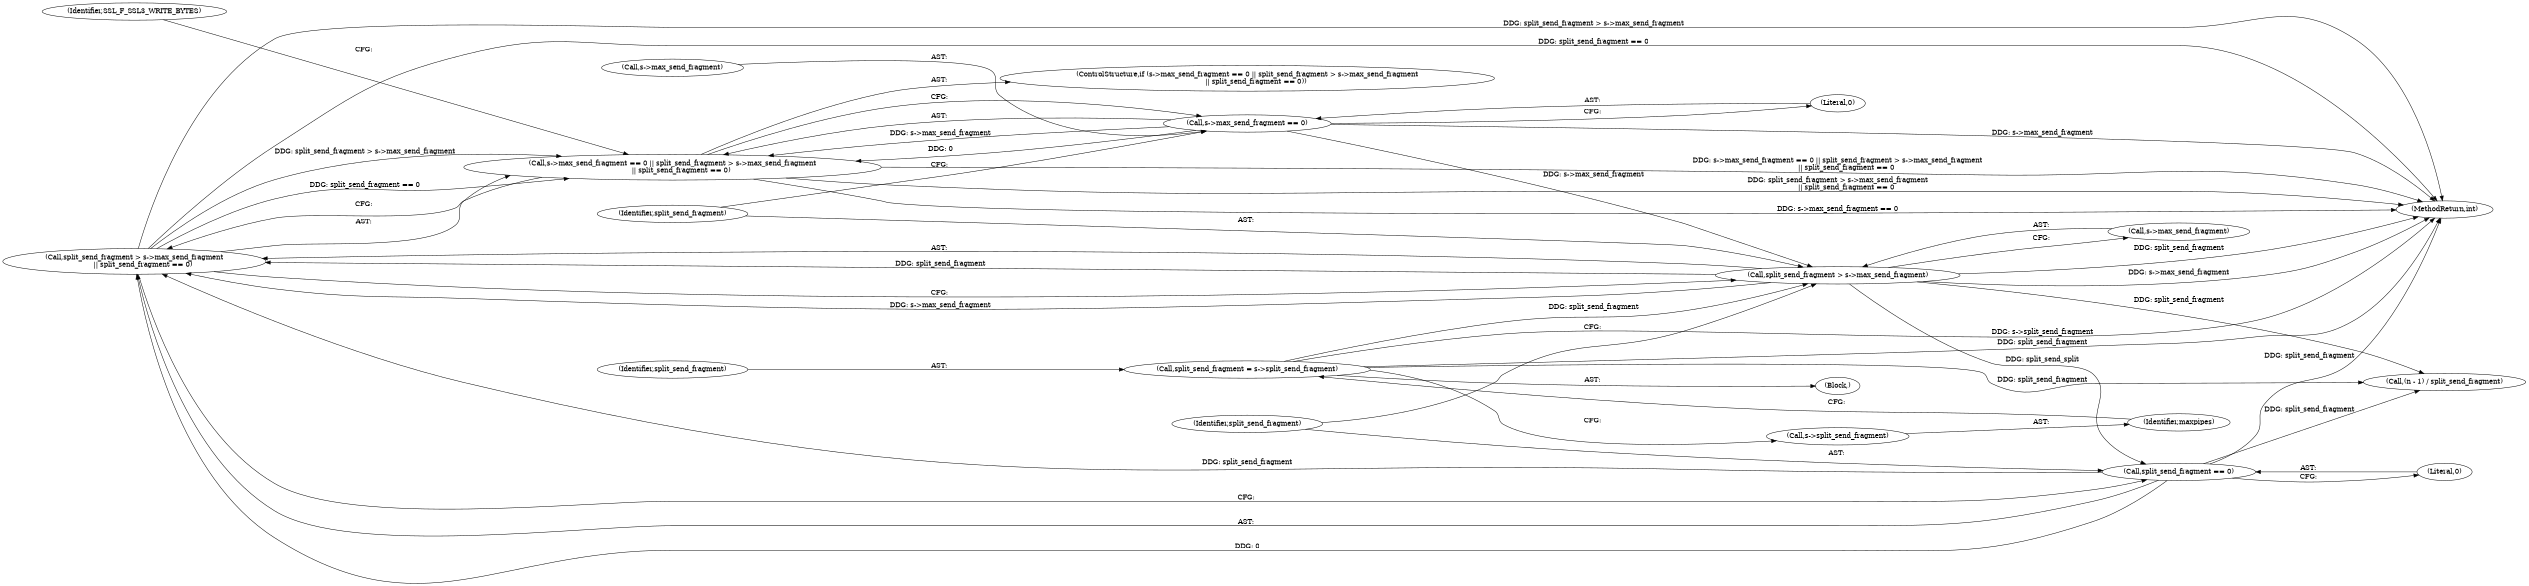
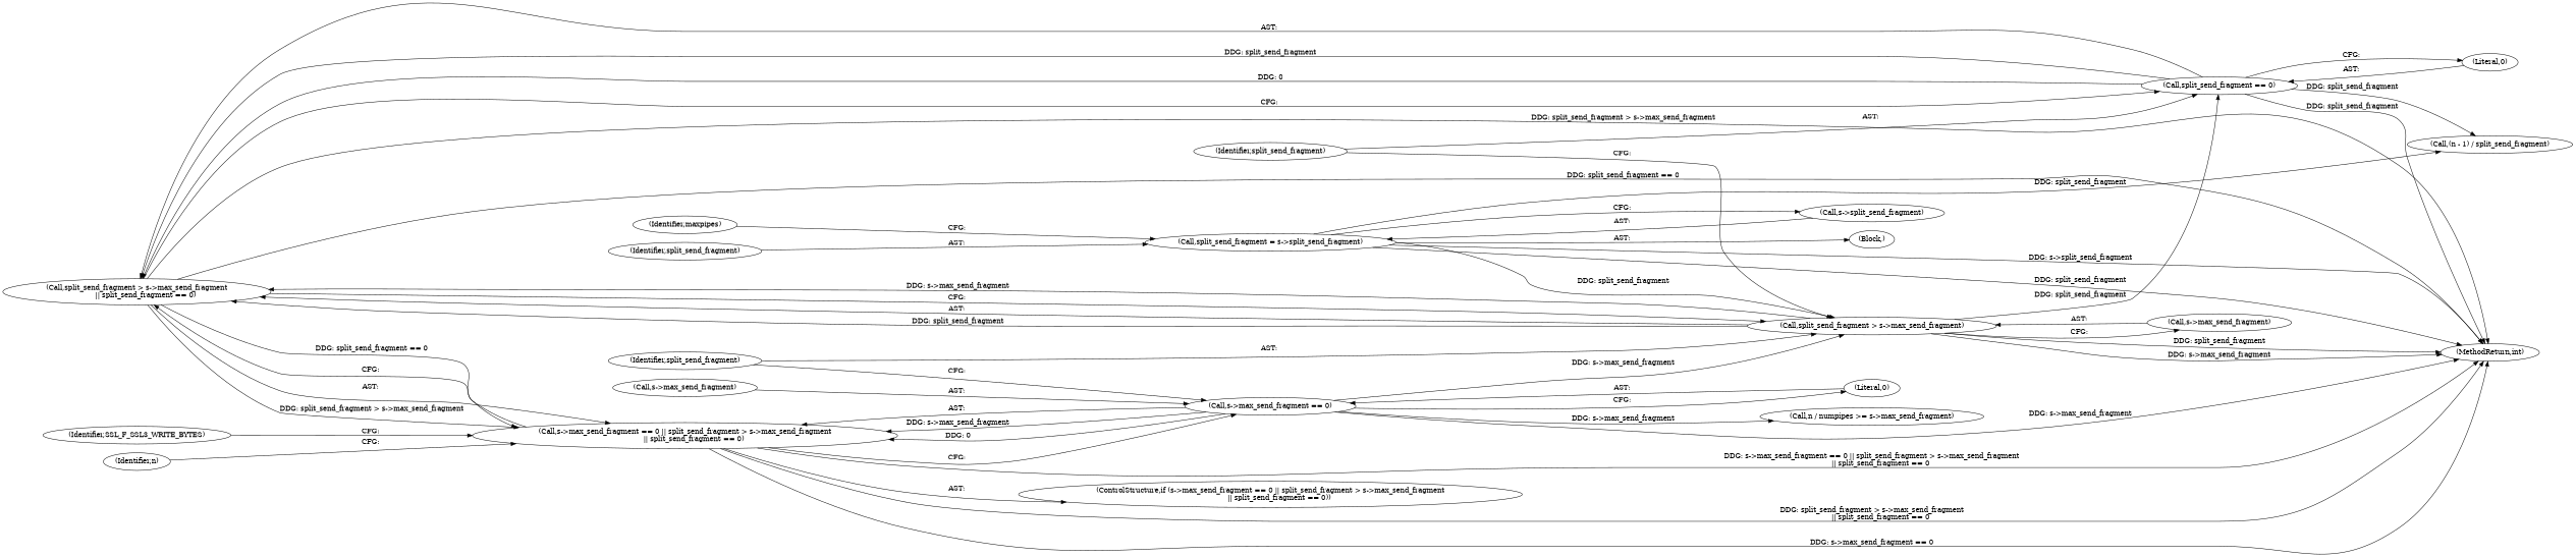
  digraph {
    rankdir=LR
    n1 [label="(Call,split_send_fragment > s->max_send_fragment\n        || split_send_fragment == 0)"]
    n2 [label="(Call,split_send_fragment > s->max_send_fragment)"]
    n3 [label="(Call,split_send_fragment == 0)"]
    n4 [label="(Call,s->max_send_fragment == 0 || split_send_fragment > s->max_send_fragment\n        || split_send_fragment == 0)"]
    n5 [label="(MethodReturn,int)"]
    n6 [label="(Call,(n - 1) / split_send_fragment)"]
    n7 [label="(Call,s->max_send_fragment)"]
    n8 [label="(Literal,0)"]
    n9 [label="(Call,s->max_send_fragment == 0)"]
    n10 [label="(ControlStructure,if (s->max_send_fragment == 0 || split_send_fragment > s->max_send_fragment\n        || split_send_fragment == 0))"]
+   n11 [label="(Call,n / numpipes >= s->max_send_fragment)"]
    n12 [label="(Call,split_send_fragment = s->split_send_fragment)"]
    n13 [label="(Block,)"]
    n14 [label="(Call,s->split_send_fragment)"]
    n15 [label="(Literal,0)"]
    n16 [label="(Call,s->max_send_fragment)"]
    n17 [label="(Identifier,split_send_fragment)"]
    n18 [label="(Identifier,SSL_F_SSL3_WRITE_BYTES)"]
    n19 [label="(Identifier,split_send_fragment)"]
+   n20 [label="(Identifier,n)"]
    n21 [label="(Identifier,maxpipes)"]
    n22 [label="(Identifier,split_send_fragment)"]
    n1 -> n2 [label="CFG: "]
    n1 -> n3 [label="CFG: "]
    n1 -> n4 [label="AST: "]
    n1 -> n4 [label="DDG: split_send_fragment > s->max_send_fragment"]
    n1 -> n4 [label="DDG: split_send_fragment == 0"]
    n1 -> n5 [label="DDG: split_send_fragment > s->max_send_fragment"]
    n1 -> n5 [label="DDG: split_send_fragment == 0"]
    n2 -> n1 [label="AST: "]
    n2 -> n1 [label="DDG: split_send_fragment"]
    n2 -> n1 [label="DDG: s->max_send_fragment"]
-   n2 -> n3 [label="DDG: split_send_split"]
+   n2 -> n3 [label="DDG: split_send_fragment"]
    n2 -> n5 [label="DDG: split_send_fragment"]
    n2 -> n5 [label="DDG: s->max_send_fragment"]
-   n2 -> n6 [label="DDG: split_send_fragment"]
    n2 -> n7 [label="CFG: "]
    n3 -> n1 [label="AST: "]
    n3 -> n1 [label="DDG: split_send_fragment"]
    n3 -> n1 [label="DDG: 0"]
    n3 -> n5 [label="DDG: split_send_fragment"]
    n3 -> n6 [label="DDG: split_send_fragment"]
    n3 -> n8 [label="CFG: "]
    n4 -> n1 [label="CFG: "]
    n4 -> n5 [label="DDG: s->max_send_fragment == 0"]
    n4 -> n5 [label="DDG: s->max_send_fragment == 0 || split_send_fragment > s->max_send_fragment\n        || split_send_fragment == 0"]
    n4 -> n5 [label="DDG: split_send_fragment > s->max_send_fragment\n        || split_send_fragment == 0"]
    n4 -> n9 [label="CFG: "]
    n4 -> n10 [label="AST: "]
    n7 -> n2 [label="AST: "]
    n8 -> n3 [label="AST: "]
    n9 -> n2 [label="DDG: s->max_send_fragment"]
    n9 -> n4 [label="AST: "]
    n9 -> n4 [label="DDG: s->max_send_fragment"]
    n9 -> n4 [label="DDG: 0"]
    n9 -> n5 [label="DDG: s->max_send_fragment"]
+   n9 -> n11 [label="DDG: s->max_send_fragment"]
    n9 -> n15 [label="CFG: "]
    n12 -> n2 [label="DDG: split_send_fragment"]
    n12 -> n5 [label="DDG: s->split_send_fragment"]
    n12 -> n5 [label="DDG: split_send_fragment"]
    n12 -> n6 [label="DDG: split_send_fragment"]
    n12 -> n13 [label="AST: "]
    n12 -> n14 [label="CFG: "]
-   n14 -> n21 [label="AST: "]
+   n14 -> n12 [label="AST: "]
    n15 -> n9 [label="AST: "]
    n16 -> n9 [label="AST: "]
    n17 -> n12 [label="AST: "]
    n18 -> n4 [label="CFG: "]
    n19 -> n2 [label="CFG: "]
    n19 -> n3 [label="AST: "]
+   n20 -> n4 [label="CFG: "]
    n21 -> n12 [label="CFG: "]
    n22 -> n2 [label="AST: "]
    n22 -> n9 [label="CFG: "]
  }
